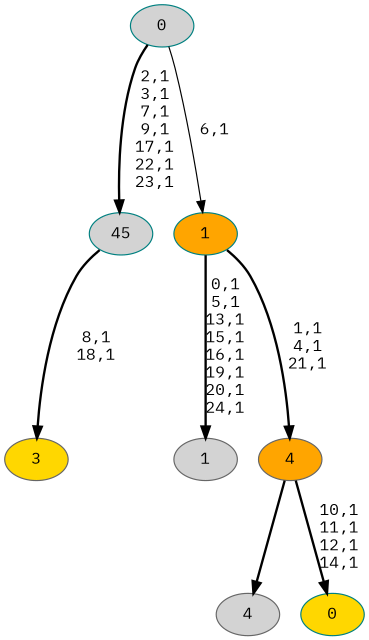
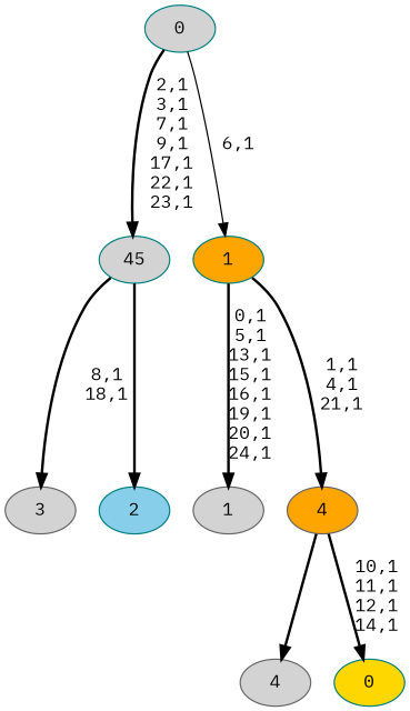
  digraph {
    fontname="IBM Plex Mono"
    node [color=teal fillcolor=lightgrey fontname="IBM Plex Mono" style=filled]
    edge [fontname="IBM Plex Mono" style=bold]
    n1 [color=gray40 label=4]
-   n2 [color=gray40 fillcolor=gold label=3]
+   n2 [color=gray40 label=3]
+   n3 [fillcolor=skyblue label=2]
    n4 [label=45]
    n5 [color=gray40 label=1]
    n6 [fillcolor=gold label=0]
    4 [color=gray40 fillcolor=orange]
    1 [fillcolor=orange]
    0
    n4 -> n2 [label="8,1\n18,1"]
+   n4 -> n3
    4 -> n1
    4 -> n6 [label="10,1\n11,1\n12,1\n14,1"]
    1 -> n5 [label="0,1\n5,1\n13,1\n15,1\n16,1\n19,1\n20,1\n24,1"]
    1 -> 4 [label="1,1\n4,1\n21,1"]
    0 -> n4 [label="2,1\n3,1\n7,1\n9,1\n17,1\n22,1\n23,1"]
    0 -> 1 [label="6,1" style=solid]
  }
